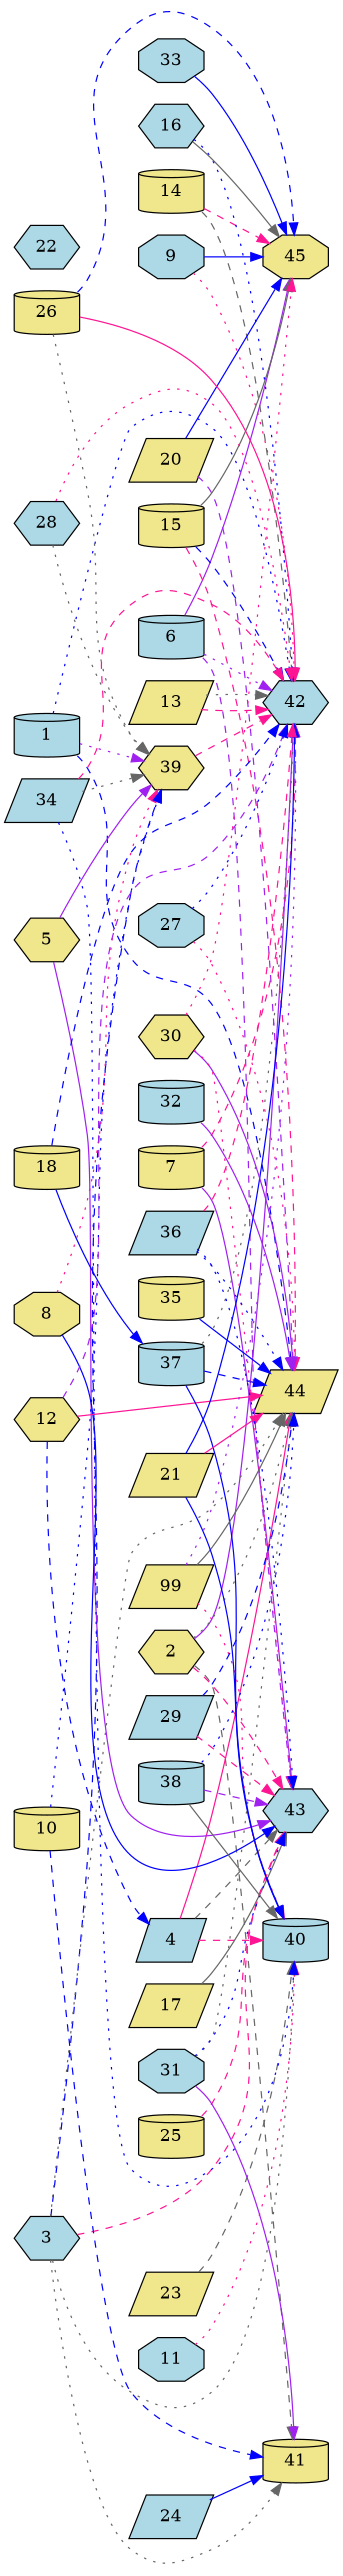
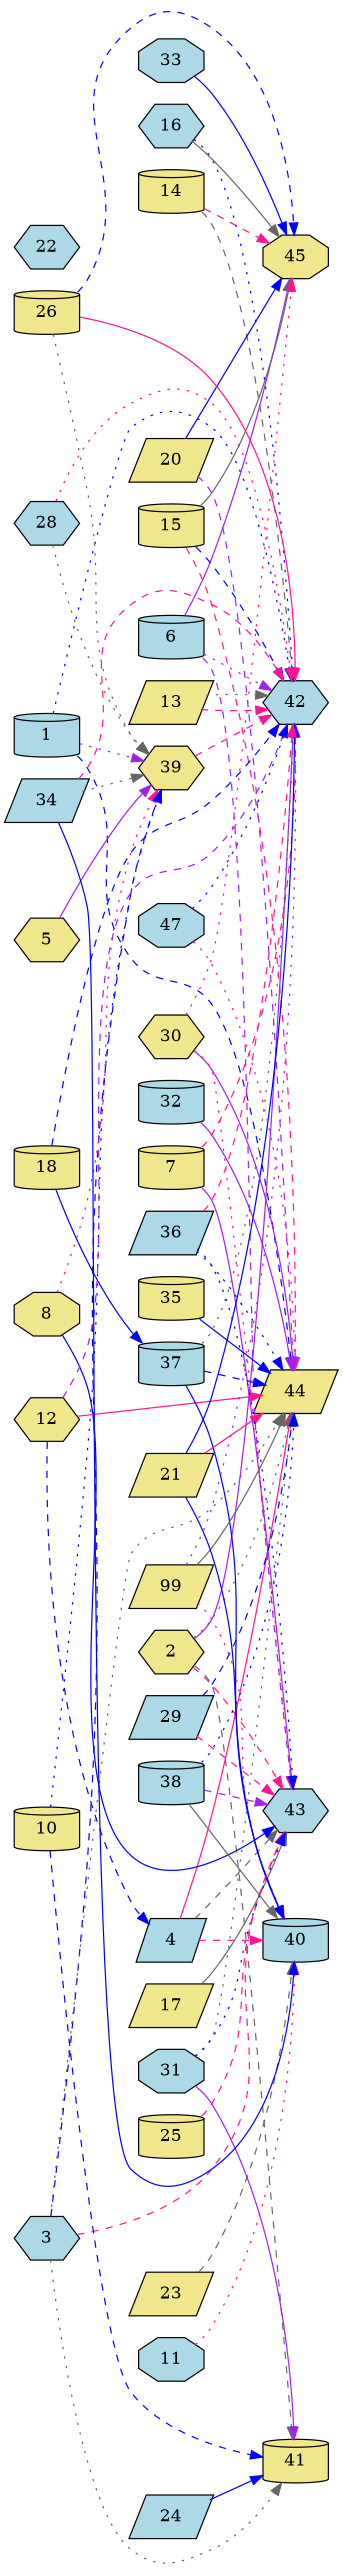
  digraph {
    rankdir=LR
    node [alpha=0.03 fillcolor=khaki shape=cylinder style=filled]
    edge [color=blue style=dotted]
    1 [expect_size=19857408 fillcolor=lightblue]
    39 [alpha=0.02 expect_size=40841216 shape=hexagon]
    42 [expect_size=23087104 fillcolor=lightblue shape=hexagon]
    44 [alpha=0.16 expect_size=47928320 shape=parallelogram]
    2 [alpha=0.12 expect_size=29230080 shape=hexagon]
    41 [alpha=0.15 expect_size=9943040]
    43 [alpha=0.10 expect_size=6376448 fillcolor=lightblue shape=hexagon]
    3 [alpha=0.02 expect_size=9391104 fillcolor=lightblue shape=hexagon]
    40 [alpha=0.13 expect_size=49232896 fillcolor=lightblue]
    4 [alpha=0.17 expect_size=28180480 fillcolor=lightblue shape=parallelogram]
    5 [alpha=0.16 expect_size=51438592 shape=hexagon]
    6 [alpha=0.09 expect_size=10527744 fillcolor=lightblue]
    45 [alpha=0.14 expect_size=51103744 shape=octagon]
    7 [alpha=0.00 expect_size=32128000]
    8 [alpha=0.05 expect_size=5390336 shape=octagon]
-   9 [expect_size=20190208 fillcolor=lightblue shape=octagon]
    10 [alpha=0.02 expect_size=37090304]
    11 [alpha=0.14 expect_size=10986496 fillcolor=lightblue shape=octagon]
    12 [alpha=0.15 expect_size=17324032 shape=hexagon]
    13 [alpha=0.17 expect_size=46174208 shape=parallelogram]
    14 [alpha=0.16 expect_size=50161664]
    15 [alpha=0.02 expect_size=43214848]
    16 [expect_size=33655808 fillcolor=lightblue shape=hexagon]
    17 [alpha=0.12 expect_size=7948288 shape=parallelogram]
    18 [expect_size=8523776]
    37 [alpha=0.06 expect_size=6451200 fillcolor=lightblue]
    n27 [alpha=0.20 expect_size=21421056 label=99 shape=parallelogram]
    20 [alpha=0.19 expect_size=27784192 shape=parallelogram]
    21 [alpha=0.04 expect_size=32211968 shape=parallelogram]
    22 [alpha=0.19 expect_size=18068480 fillcolor=lightblue shape=hexagon]
    23 [alpha=0.16 expect_size=5601280 shape=parallelogram]
    24 [expect_size=46358528 fillcolor=lightblue shape=parallelogram]
    25 [alpha=0.09 expect_size=37216256]
    26 [alpha=0.17 expect_size=42552320]
-   27 [alpha=0.17 expect_size=49588224 fillcolor=lightblue shape=octagon]
+   27 [alpha=0.17 expect_size=49588224 fillcolor=lightblue shape=octagon label=47]
    28 [alpha=0.17 expect_size=30750720 fillcolor=lightblue shape=hexagon]
    29 [alpha=0.04 expect_size=37978112 fillcolor=lightblue shape=parallelogram]
    30 [expect_size=37918720 shape=hexagon]
    31 [alpha=0.06 expect_size=35106816 fillcolor=lightblue shape=octagon]
    32 [alpha=0.13 expect_size=44157952 fillcolor=lightblue]
    33 [alpha=0.18 expect_size=41874432 fillcolor=lightblue shape=octagon]
    34 [alpha=0.01 expect_size=32404480 fillcolor=lightblue shape=parallelogram]
    35 [alpha=0.01 expect_size=38685696]
    36 [alpha=0.13 expect_size=12545024 fillcolor=lightblue shape=parallelogram]
    38 [alpha=0.00 expect_size=47291392 fillcolor=lightblue]
    1 -> 39 [color=purple]
    1 -> 42
    1 -> 44 [style=dashed]
    39 -> 42 [color=deeppink style=dashed]
    2 -> 42 [color=purple style=solid]
    2 -> 44 [color=gray40]
    2 -> 41 [color=gray40 style=dashed]
    2 -> 43 [color=deeppink style=dashed]
    3 -> 39 [style=dashed]
    3 -> 44 [color=gray40]
    3 -> 41 [color=gray40]
    3 -> 43 [color=deeppink style=dashed]
-   3 -> 40 [color=gray40]
    4 -> 44 [color=deeppink style=solid]
    4 -> 43 [color=gray40 style=dashed]
    4 -> 40 [color=deeppink style=dashed]
    5 -> 39 [color=purple style=solid]
-   5 -> 43 [color=purple style=solid]
    6 -> 42 [color=purple]
    6 -> 43 [color=purple style=dashed]
    6 -> 45 [color=purple style=solid]
    7 -> 42 [color=deeppink style=dashed]
    7 -> 43 [color=purple style=solid]
    8 -> 39 [color=deeppink]
    8 -> 43 [style=solid]
-   9 -> 42 [color=deeppink]
-   9 -> 45 [style=solid]
    10 -> 39
    10 -> 41 [style=dashed]
    11 -> 40 [color=deeppink]
    12 -> 42 [color=purple style=dashed]
    12 -> 44 [color=deeppink style=solid]
    12 -> 4 [style=dashed]
    13 -> 42 [color=deeppink style=dashed]
    13 -> 42 [color=gray40]
    14 -> 42 [color=gray40 style=dashed]
    14 -> 45 [color=deeppink style=dashed]
    15 -> 42 [style=dashed]
    15 -> 44 [color=deeppink style=dashed]
    15 -> 45 [color=gray40 style=solid]
    16 -> 42
    16 -> 45 [color=gray40 style=solid]
    17 -> 43 [color=gray40 style=solid]
    18 -> 42 [style=dashed]
    18 -> 37 [style=solid]
    37 -> 42 [color=gray40]
    37 -> 44 [style=dashed]
    37 -> 40 [style=solid]
    n27 -> 42 [color=purple]
    n27 -> 44 [color=gray40 style=solid]
    n27 -> 40 [color=deeppink]
    20 -> 44 [color=purple style=dashed]
    20 -> 45 [style=solid]
    21 -> 42 [style=solid]
    21 -> 44 [color=deeppink style=solid]
    21 -> 40 [style=solid]
    23 -> 40 [color=gray40 style=dashed]
    24 -> 41 [style=solid]
    25 -> 43 [color=deeppink style=dashed]
    26 -> 39 [color=gray40]
    26 -> 42 [color=deeppink style=solid]
    26 -> 45 [style=dashed]
    27 -> 42
    27 -> 44 [color=deeppink]
    28 -> 39 [color=gray40]
    28 -> 42 [color=deeppink]
    29 -> 44 [style=dashed]
    29 -> 43 [color=deeppink style=dashed]
    30 -> 44 [color=purple style=solid]
    30 -> 43 [color=deeppink]
    30 -> 45 [color=deeppink]
    31 -> 44 [color=gray40]
    31 -> 41 [color=purple style=solid]
    31 -> 43
    32 -> 44 [color=purple style=solid]
    33 -> 45 [style=solid]
    34 -> 39 [color=gray40]
    34 -> 42 [color=deeppink style=dashed]
-   34 -> 40
+   34 -> 40 [style=solid]
    35 -> 44 [style=solid]
    36 -> 42 [color=deeppink style=dashed]
    36 -> 44
    36 -> 43
    38 -> 44
    38 -> 43 [color=purple style=dashed]
    38 -> 40 [color=gray40 style=solid]
  }
